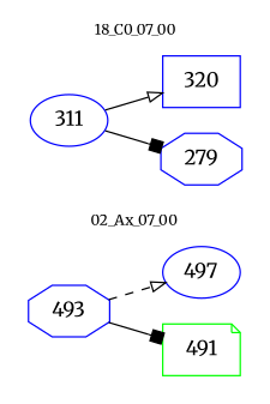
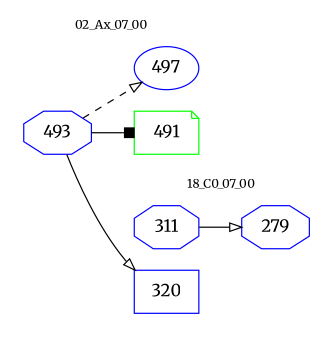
  digraph {
    fontname=Merriweather
    rankdir=LR
    node [color=blue fontname=Merriweather shape=octagon]
    edge [arrowhead=box color=black fontname=Merriweather style=solid]
    n1 [label=493]
    n2 [color=green label=491 shape=note]
    n3 [label=497 shape=ellipse]
-   n4 [label=311 shape=ellipse]
+   n4 [label=311]
    n5 [label=279]
    n6 [label=320 shape=box]
    subgraph cluster_1 {
      color=white
      fontsize=10
      label="02_Ax_07_00"
      n1
      n2
      n3
    }
    subgraph cluster_2 {
      color=white
      fontsize=10
      label="18_C0_07_00"
      n4
      n5
      n6
    }
    n1 -> n2
    n1 -> n3 [arrowhead=onormal style=dashed]
-   n4 -> n5
-   n4 -> n6 [arrowhead=onormal]
+   n4 -> n5 [arrowhead=onormal]
+   n1 -> n6 [arrowhead=onormal]
  }
